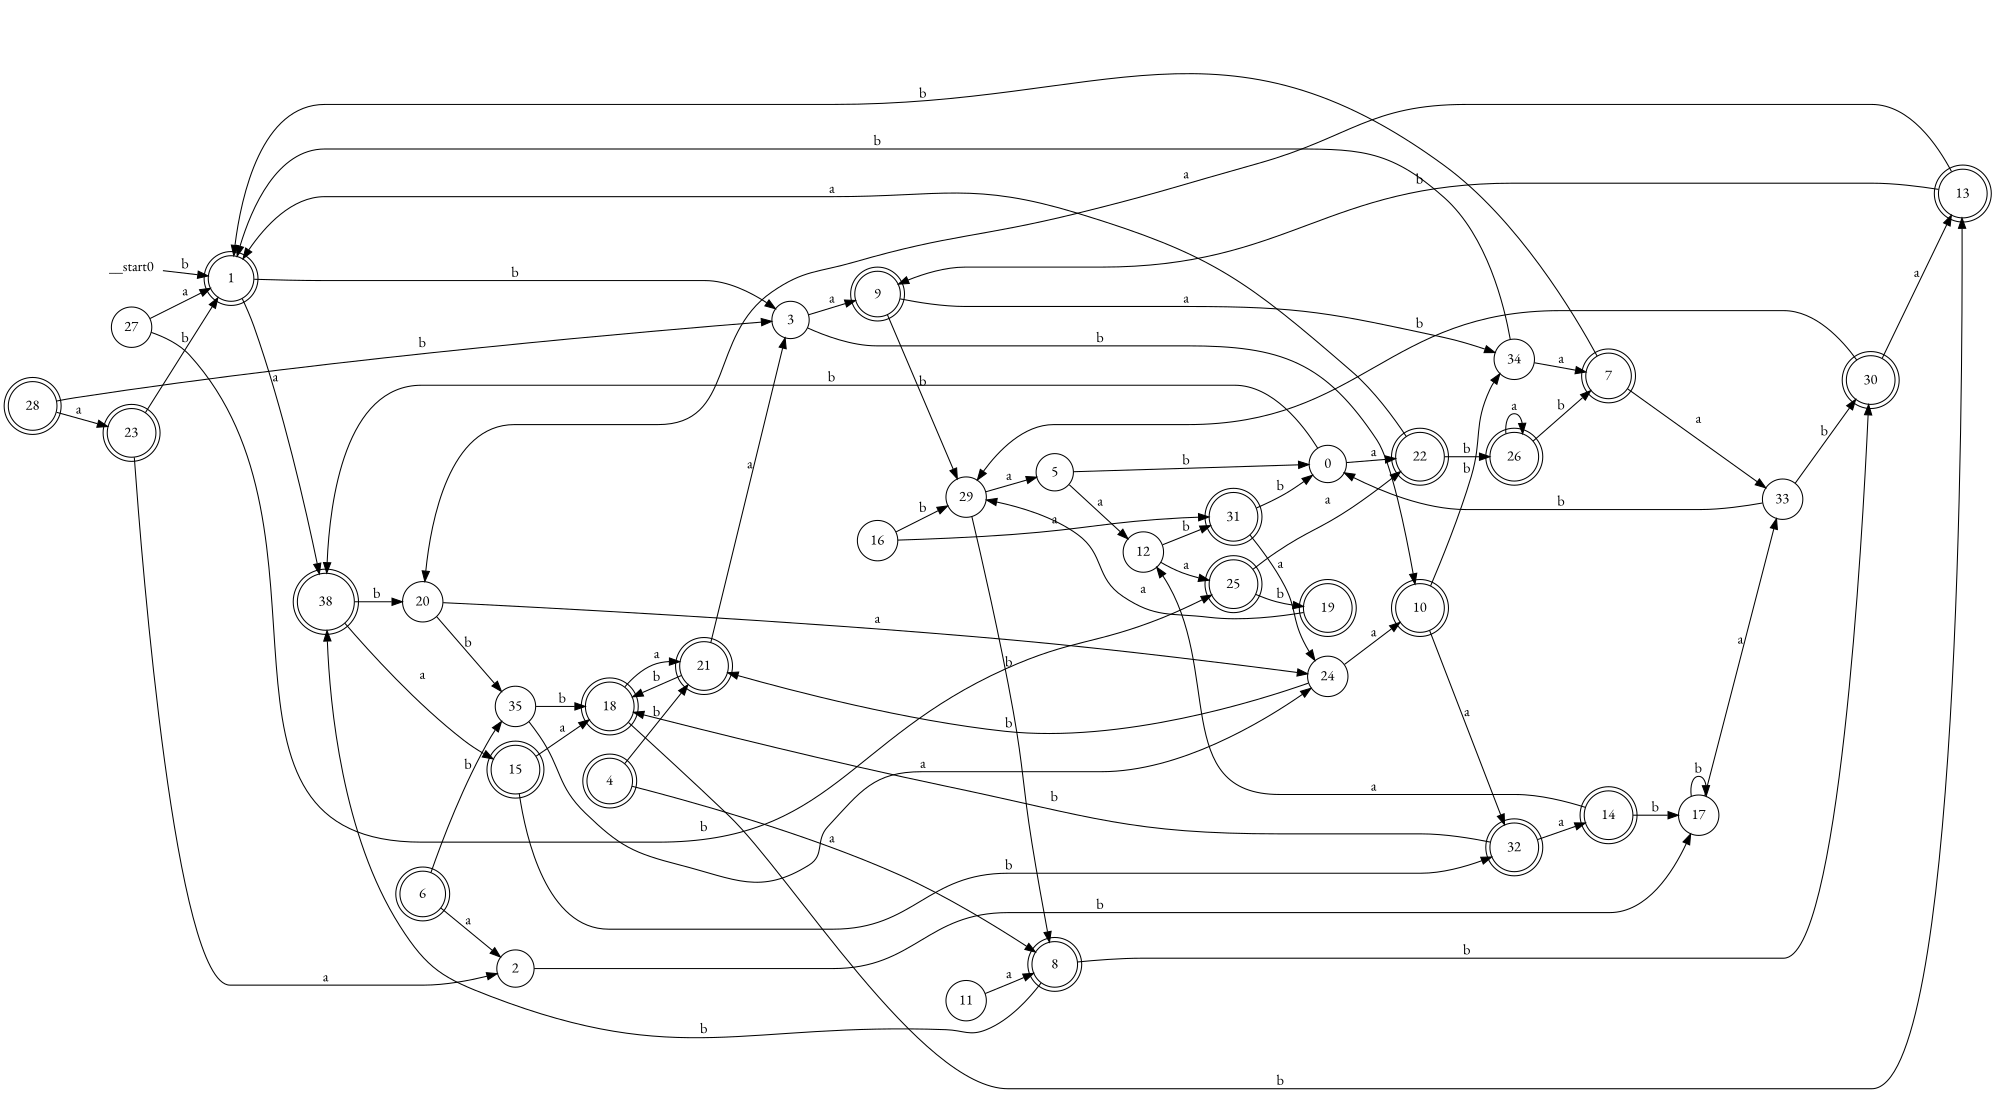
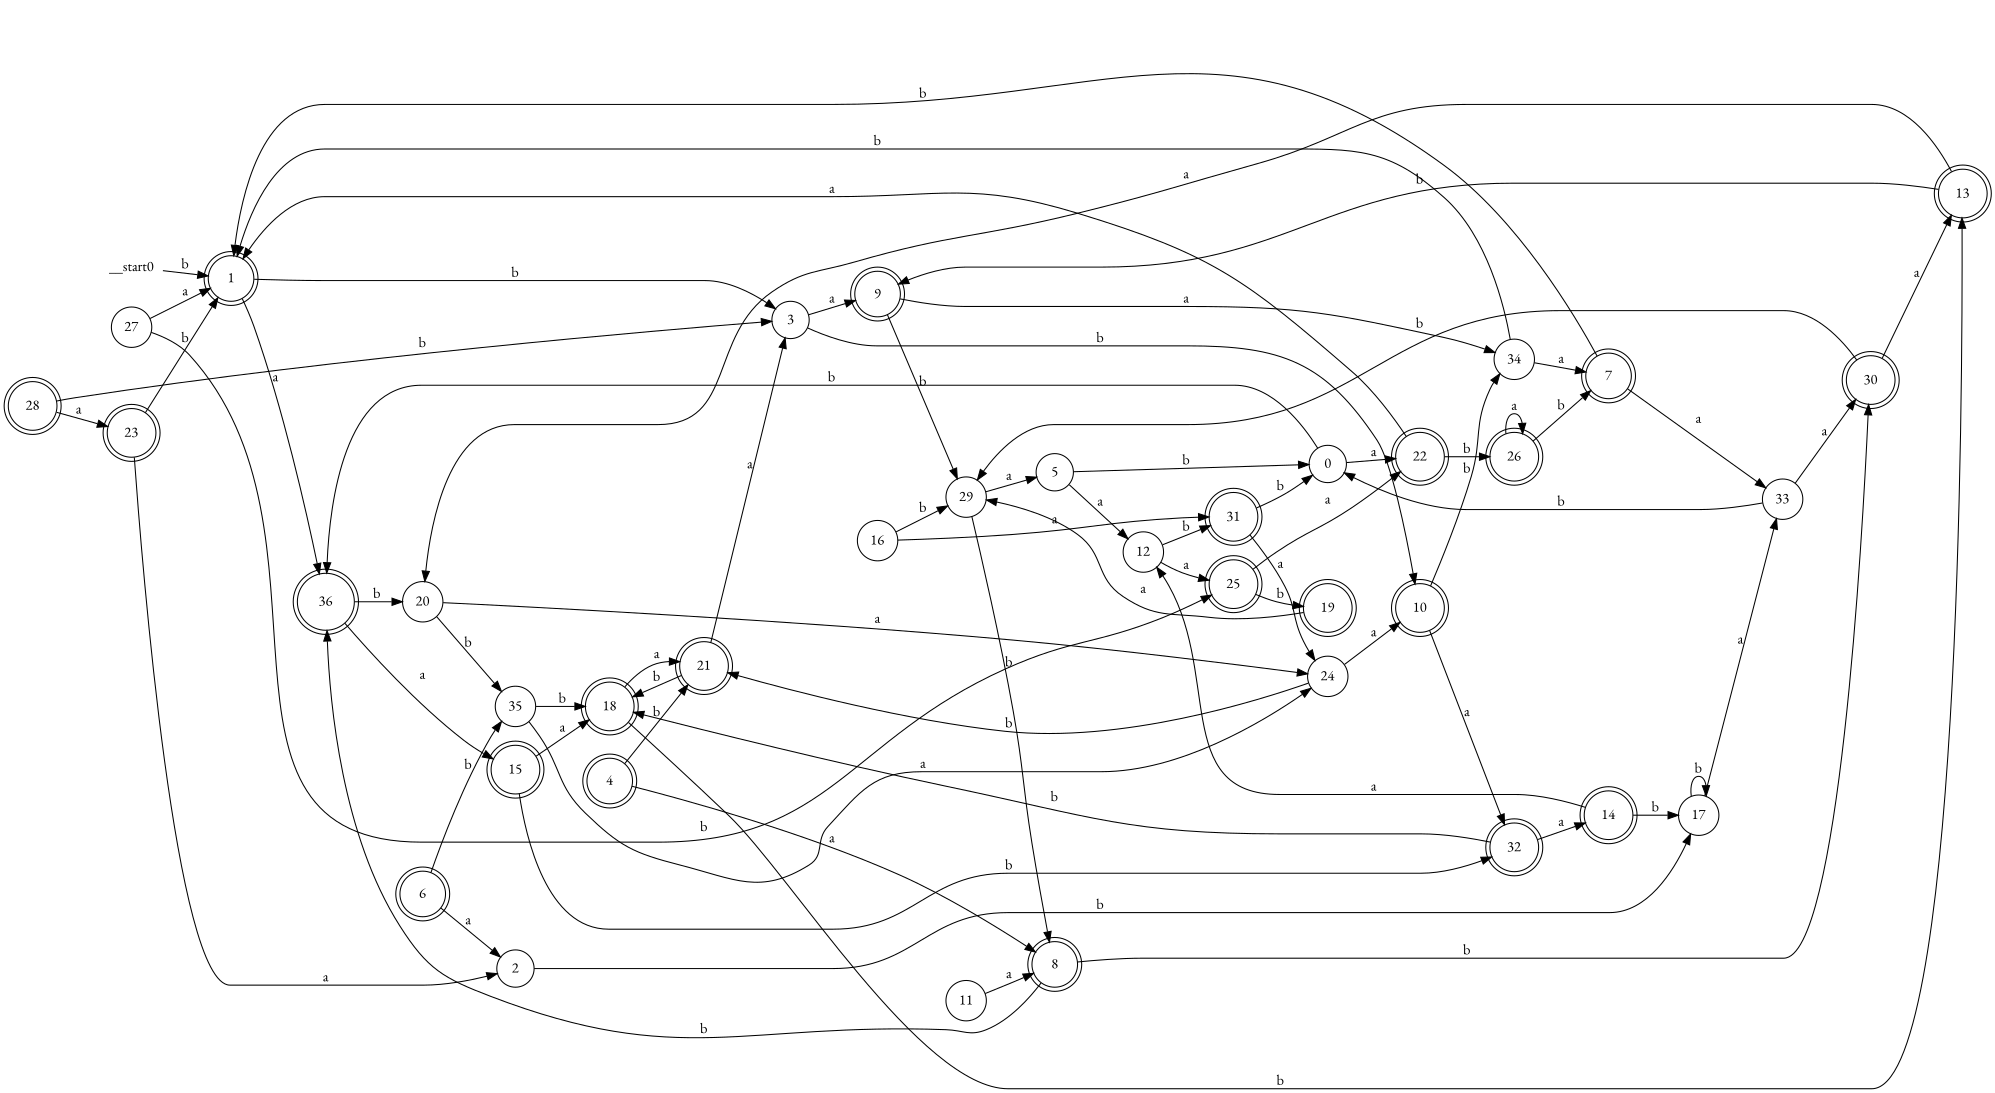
  digraph {
    fontname="EB Garamond"
    rankdir=LR
    node [fontname="EB Garamond" shape=doublecircle color=black fillcolor=white style="rounded,filled"]
    edge [fontname="EB Garamond"]
    __start0 [shape=none color="" fillcolor="" style=""]
    n2 [label=1]
    n3 [label=0 shape=circle style=filled]
    n4 [label=22]
-   n5 [label=38]
+   n5 [label=36]
    n6 [label=26]
    n7 [label=20 shape=circle style=filled]
    n8 [label=15]
    n9 [label=3 shape=circle style=filled]
    n10 [label=9]
    n11 [label=10]
    n12 [label=2 shape=circle style=filled]
    n13 [label=17 shape=circle style=filled]
    n14 [label=33 shape=circle style=filled]
    n15 [label=21]
    n16 [label=18]
    n17 [label=29 shape=circle style=filled]
    n18 [label=34 shape=circle style=filled]
    n19 [label=32]
    n20 [label=4]
    n21 [label=8]
    n22 [label=30]
    n23 [label=5 shape=circle style=filled]
    n24 [label=12 shape=circle style=filled]
    n25 [label=25]
    n26 [label=31]
    n27 [label=6]
    n28 [label=35 shape=circle style=filled]
    n29 [label=24 shape=circle style=filled]
    n30 [label=7]
    n31 [label=13]
    n32 [label=14]
    n33 [label=11 shape=circle style=filled]
    n34 [label=19]
    n35 [label=16 shape=circle style=filled]
    n36 [label=23]
    n37 [label=27 shape=circle style=filled]
    n38 [label=28]
    __start0 -> n2 [label=b]
    n2 -> n5 [label=a]
    n2 -> n9 [label=b]
    n3 -> n4 [label=a]
    n3 -> n5 [label=b]
    n4 -> n2 [label=a]
    n4 -> n6 [label=b]
    n5 -> n7 [label=b]
    n5 -> n8 [label=a]
    n6 -> n6 [label=a]
    n6 -> n30 [label=b]
    n7 -> n28 [label=b]
    n7 -> n29 [label=a]
    n8 -> n16 [label=a]
    n8 -> n19 [label=b]
    n9 -> n10 [label=a]
    n9 -> n11 [label=b]
    n10 -> n17 [label=b]
    n10 -> n18 [label=a]
    n11 -> n18 [label=b]
    n11 -> n19 [label=a]
    n12 -> n13 [label=b]
    n13 -> n13 [label=b]
    n13 -> n14 [label=a]
    n14 -> n3 [label=b]
-   n14 -> n22 [label=b]
+   n14 -> n22 [label=a]
    n15 -> n9 [label=a]
    n15 -> n16 [label=b]
    n16 -> n15 [label=a]
    n16 -> n31 [label=b]
    n17 -> n21 [label=b]
    n17 -> n23 [label=a]
    n18 -> n2 [label=b]
    n18 -> n30 [label=a]
    n19 -> n16 [label=b]
    n19 -> n32 [label=a]
    n20 -> n15 [label=b]
    n20 -> n21 [label=a]
    n21 -> n5 [label=b]
    n21 -> n22 [label=b]
    n22 -> n17 [label=b]
    n22 -> n31 [label=a]
    n23 -> n3 [label=b]
    n23 -> n24 [label=a]
    n24 -> n25 [label=a]
    n24 -> n26 [label=b]
    n25 -> n4 [label=a]
    n25 -> n34 [label=b]
    n26 -> n3 [label=b]
    n26 -> n29 [label=a]
    n27 -> n12 [label=a]
    n27 -> n28 [label=b]
    n28 -> n16 [label=b]
    n28 -> n29 [label=a]
    n29 -> n11 [label=a]
    n29 -> n15 [label=b]
    n30 -> n2 [label=b]
    n30 -> n14 [label=a]
    n31 -> n7 [label=a]
    n31 -> n10 [label=b]
    n32 -> n13 [label=b]
    n32 -> n24 [label=a]
    n33 -> n21 [label=a]
    n34 -> n17 [label=a]
    n35 -> n17 [label=b]
    n35 -> n26 [label=a]
    n36 -> n2 [label=b]
    n36 -> n12 [label=a]
    n37 -> n2 [label=a]
    n37 -> n25 [label=b]
    n38 -> n9 [label=b]
    n38 -> n36 [label=a]
  }
